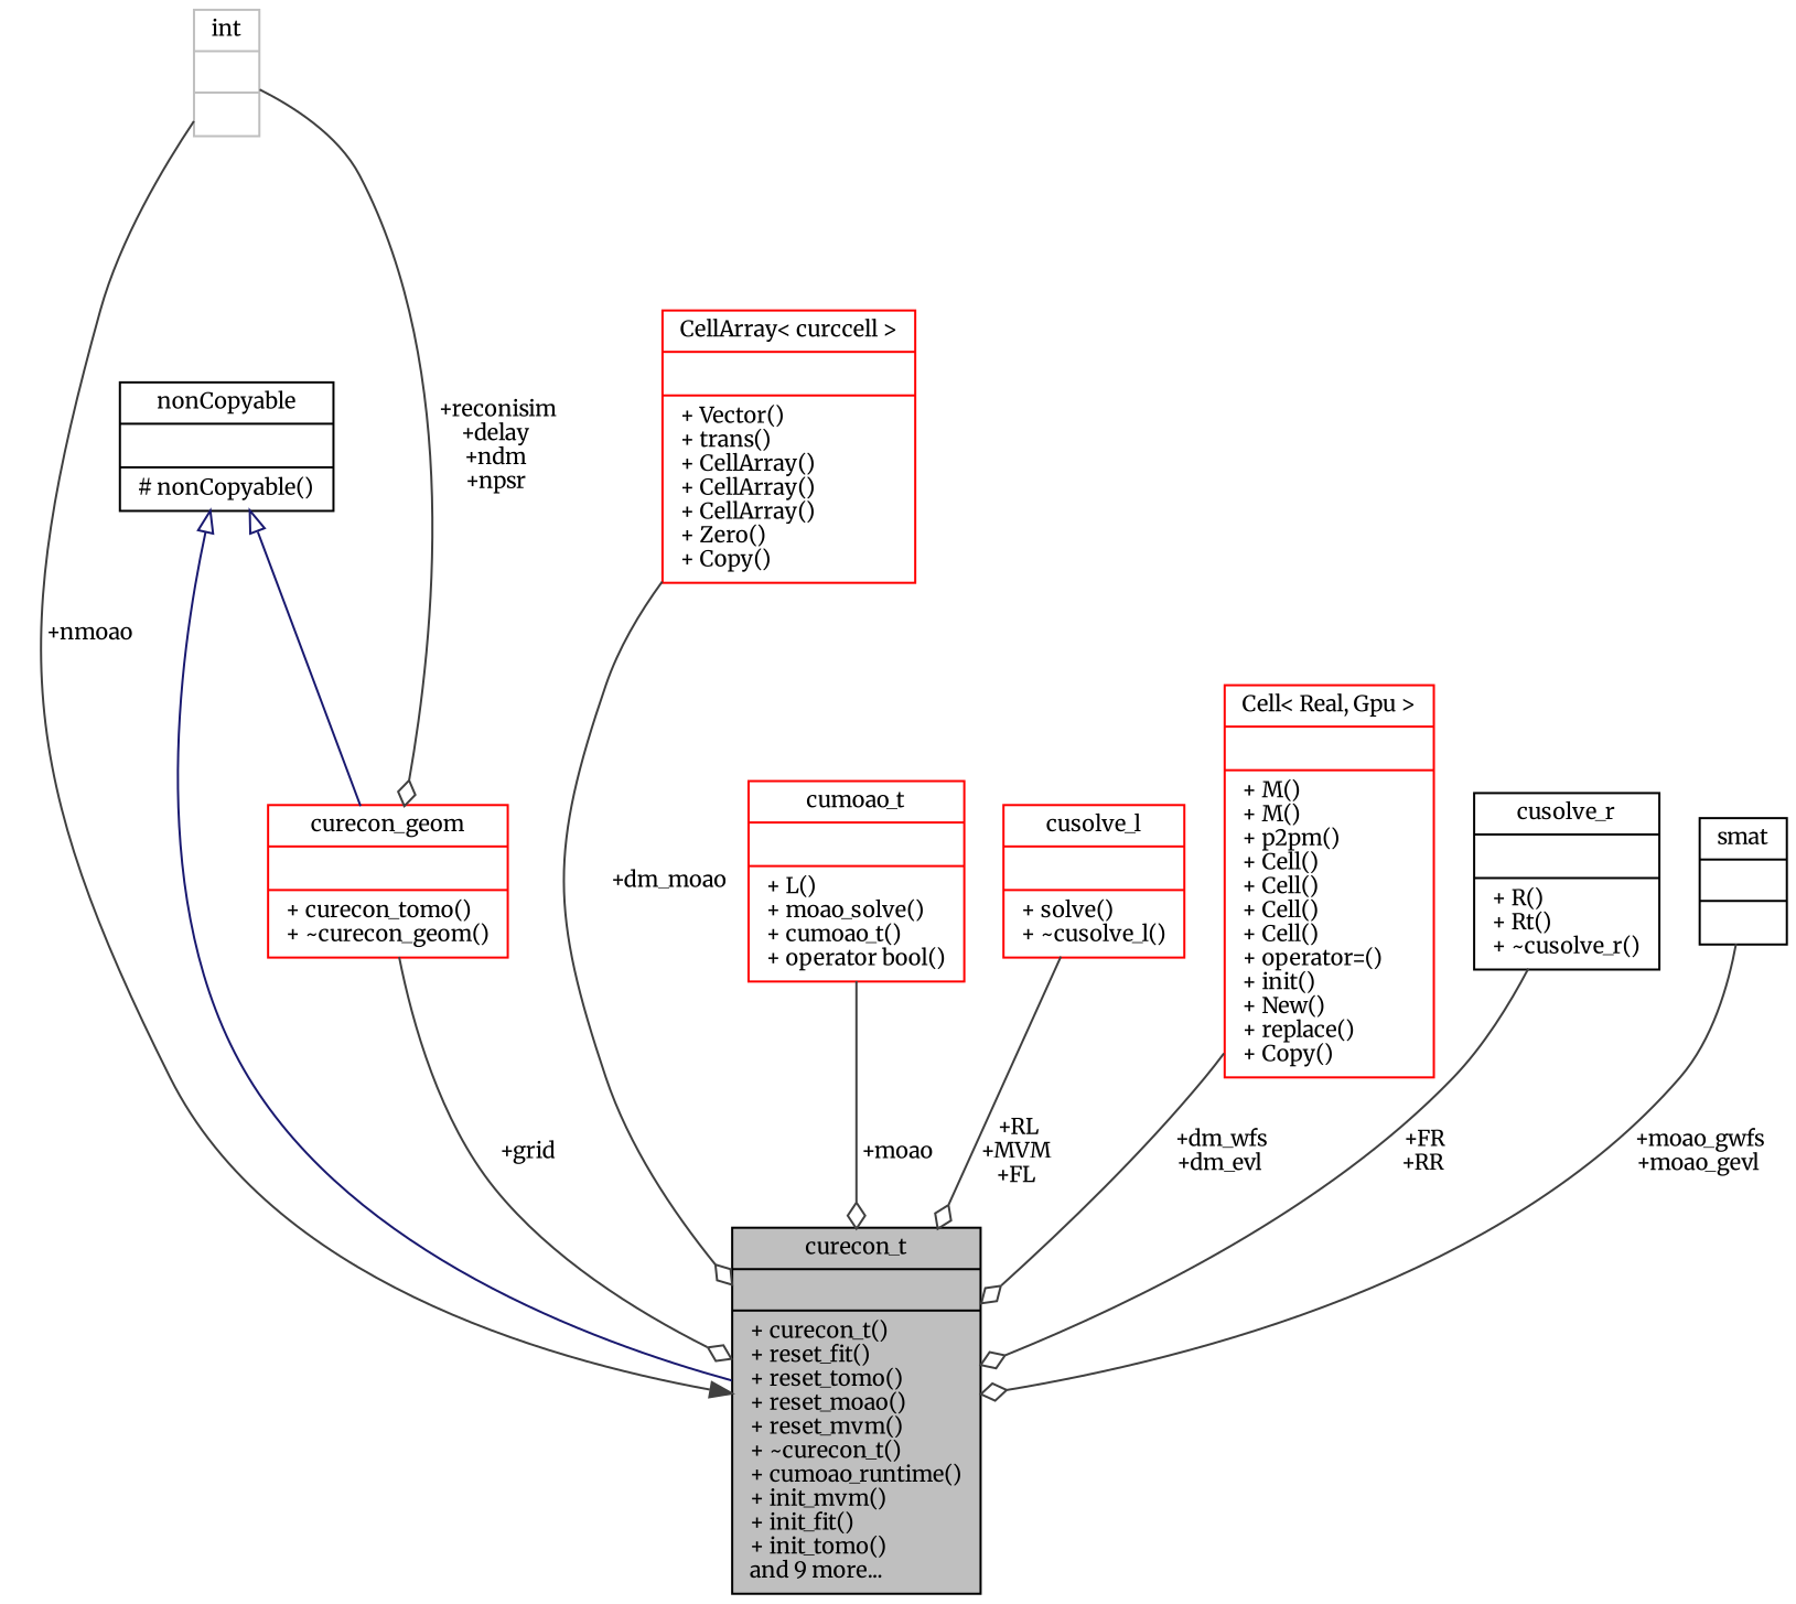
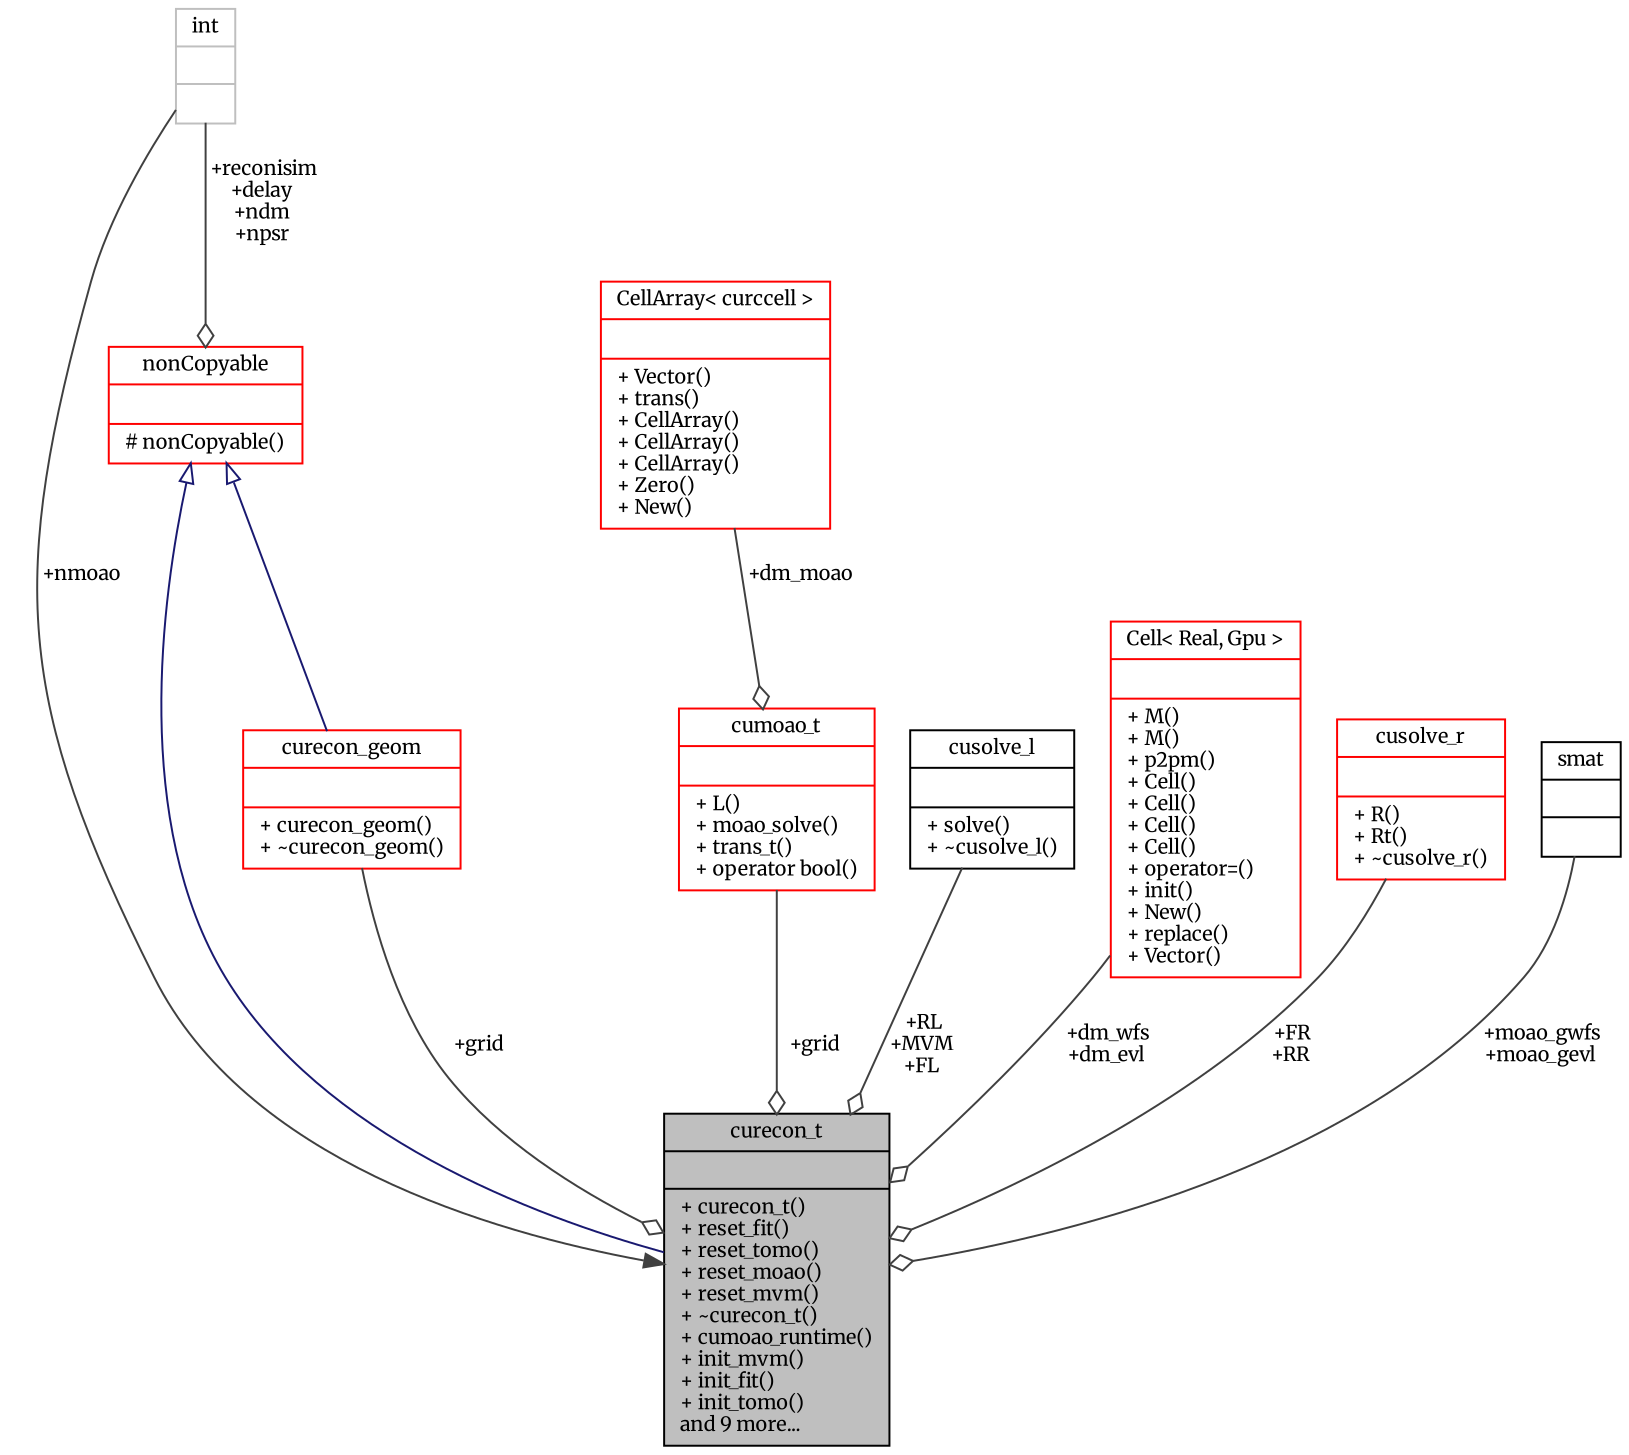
  digraph {
    fontname=Merriweather
    node [color=black fontname=Merriweather fontsize=10 shape=record]
    edge [color=grey25 fontname=Merriweather fontsize=10 labelfontname=Helvetica labelfontsize=10 style=solid arrowhead=odiamond]
    n1 [fillcolor=grey75 fontcolor=black height=0.2 label="{curecon_t\n||+ curecon_t()\l+ reset_fit()\l+ reset_tomo()\l+ reset_moao()\l+ reset_mvm()\l+ ~curecon_t()\l+ cumoao_runtime()\l+ init_mvm()\l+ init_fit()\l+ init_tomo()\land 9 more...\l}" style=filled width=0.4]
-   n2 [height=0.2 label="{nonCopyable\n||# nonCopyable()\l}" width=0.4]
-   n3 [color=red height=0.2 label="{curecon_geom\n||+ curecon_tomo()\l+ ~curecon_geom()\l}" width=0.4]
-   n4 [color=red height=0.2 label="{cumoao_t\n||+ L()\l+ moao_solve()\l+ cumoao_t()\l+ operator bool()\l}" width=0.4]
-   n5 [color=red height=0.2 label="{cusolve_l\n||+ solve()\l+ ~cusolve_l()\l}" width=0.4]
-   n6 [color=red height=0.2 label="{CellArray\< curccell \>\n||+ Vector()\l+ trans()\l+ CellArray()\l+ CellArray()\l+ CellArray()\l+ Zero()\l+ Copy()\l}" width=0.4]
-   n7 [color=red height=0.2 label="{Cell\< Real, Gpu \>\n||+ M()\l+ M()\l+ p2pm()\l+ Cell()\l+ Cell()\l+ Cell()\l+ Cell()\l+ operator=()\l+ init()\l+ New()\l+ replace()\l+ Copy()\l}" width=0.4]
-   n8 [height=0.2 label="{cusolve_r\n||+ R()\l+ Rt()\l+ ~cusolve_r()\l}" width=0.4]
+   n2 [color=red height=0.2 label="{nonCopyable\n||# nonCopyable()\l}" width=0.4]
+   n3 [color=red height=0.2 label="{curecon_geom\n||+ curecon_geom()\l+ ~curecon_geom()\l}" width=0.4]
+   n4 [color=red height=0.2 label="{cumoao_t\n||+ L()\l+ moao_solve()\l+ trans_t()\l+ operator bool()\l}" width=0.4]
+   n5 [height=0.2 label="{cusolve_l\n||+ solve()\l+ ~cusolve_l()\l}" width=0.4]
+   n6 [color=red height=0.2 label="{CellArray\< curccell \>\n||+ Vector()\l+ trans()\l+ CellArray()\l+ CellArray()\l+ CellArray()\l+ Zero()\l+ New()\l}" width=0.4]
+   n7 [color=red height=0.2 label="{Cell\< Real, Gpu \>\n||+ M()\l+ M()\l+ p2pm()\l+ Cell()\l+ Cell()\l+ Cell()\l+ Cell()\l+ operator=()\l+ init()\l+ New()\l+ replace()\l+ Vector()\l}" width=0.4]
+   n8 [color=red height=0.2 label="{cusolve_r\n||+ R()\l+ Rt()\l+ ~cusolve_r()\l}" width=0.4]
    n9 [color=grey75 height=0.2 label="{int\n||}" width=0.4]
    n10 [height=0.2 label="{smat\n||}" width=0.4]
    n2 -> n1 [arrowtail=onormal color=midnightblue dir=back arrowhead=""]
    n2 -> n3 [arrowtail=onormal color=midnightblue dir=back arrowhead=""]
    n3 -> n1 [label=" +grid"]
-   n4 -> n1 [label=" +moao"]
+   n4 -> n1 [label=" +grid"]
    n5 -> n1 [label=" +RL\n+MVM\n+FL"]
-   n6 -> n1 [label=" +dm_moao"]
+   n6 -> n4 [label=" +dm_moao"]
    n7 -> n1 [label=" +dm_wfs\n+dm_evl"]
    n8 -> n1 [label=" +FR\n+RR"]
    n9 -> n1 [arrowhead=normal label=" +nmoao"]
-   n9 -> n3 [label=" +reconisim\n+delay\n+ndm\n+npsr"]
+   n9 -> n2 [label=" +reconisim\n+delay\n+ndm\n+npsr"]
    n10 -> n1 [label=" +moao_gwfs\n+moao_gevl"]
  }
